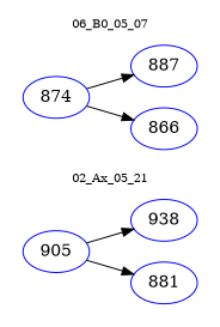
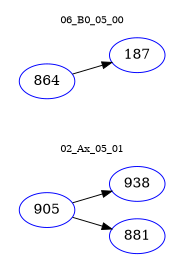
  digraph {
    rankdir=LR
    node [color=blue]
    edge [color=black]
    n1 [label=905]
    n2 [label=881]
    n3 [label=938]
-   n4 [label=874]
-   n5 [label=866]
-   n6 [label=887]
+   n4 [label=864]
+   n6 [label=187]
    subgraph cluster_1 {
      color=white
      fontsize=10
-     label="02_Ax_05_21"
+     label="02_Ax_05_01"
      n1
      n2
      n3
    }
    subgraph cluster_2 {
      color=white
      fontsize=10
-     label="06_B0_05_07"
+     label="06_B0_05_00"
      n4
-     n5
      n6
    }
    n1 -> n2
    n1 -> n3
-   n4 -> n5
    n4 -> n6
  }
